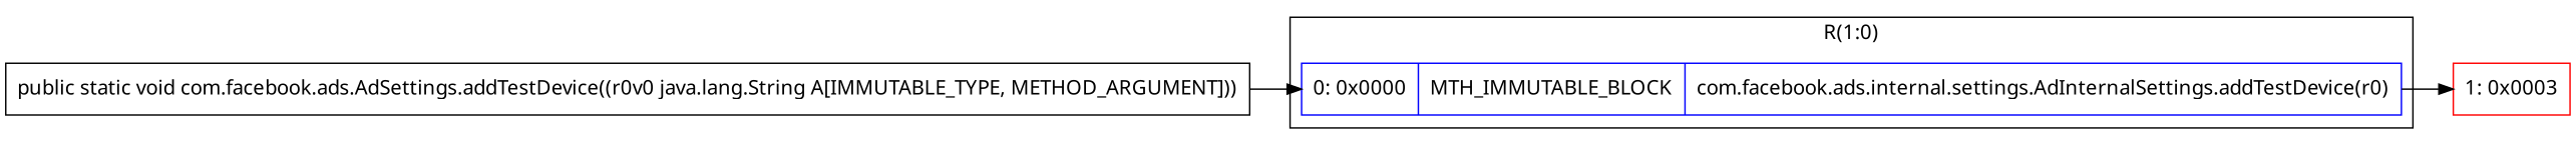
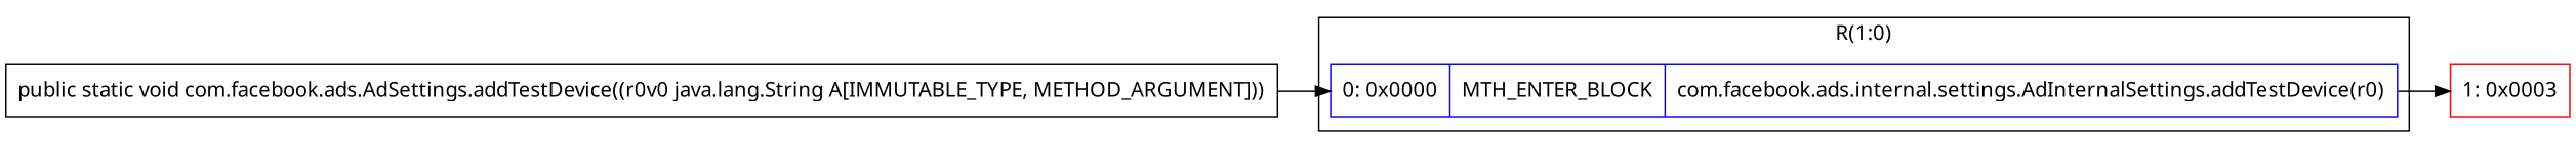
  digraph {
    rankdir=LR
    fontname="Noto Sans"
    node [shape=record fontname="Noto Sans"]
    edge [fontname="Noto Sans"]
-   n1 [color=blue label="{0\:\ 0x0000|MTH_IMMUTABLE_BLOCK\l|com.facebook.ads.internal.settings.AdInternalSettings.addTestDevice(r0)\l}"]
+   n1 [color=blue label="{0\:\ 0x0000|MTH_ENTER_BLOCK\l|com.facebook.ads.internal.settings.AdInternalSettings.addTestDevice(r0)\l}"]
    n2 [color=red label="{1\:\ 0x0003}"]
    n3 [label="{public static void com.facebook.ads.AdSettings.addTestDevice((r0v0 java.lang.String A[IMMUTABLE_TYPE, METHOD_ARGUMENT])) }"]
    subgraph cluster_1 {
      label="R(1:0)"
      n1
    }
    n1 -> n2
    n3 -> n1
  }
